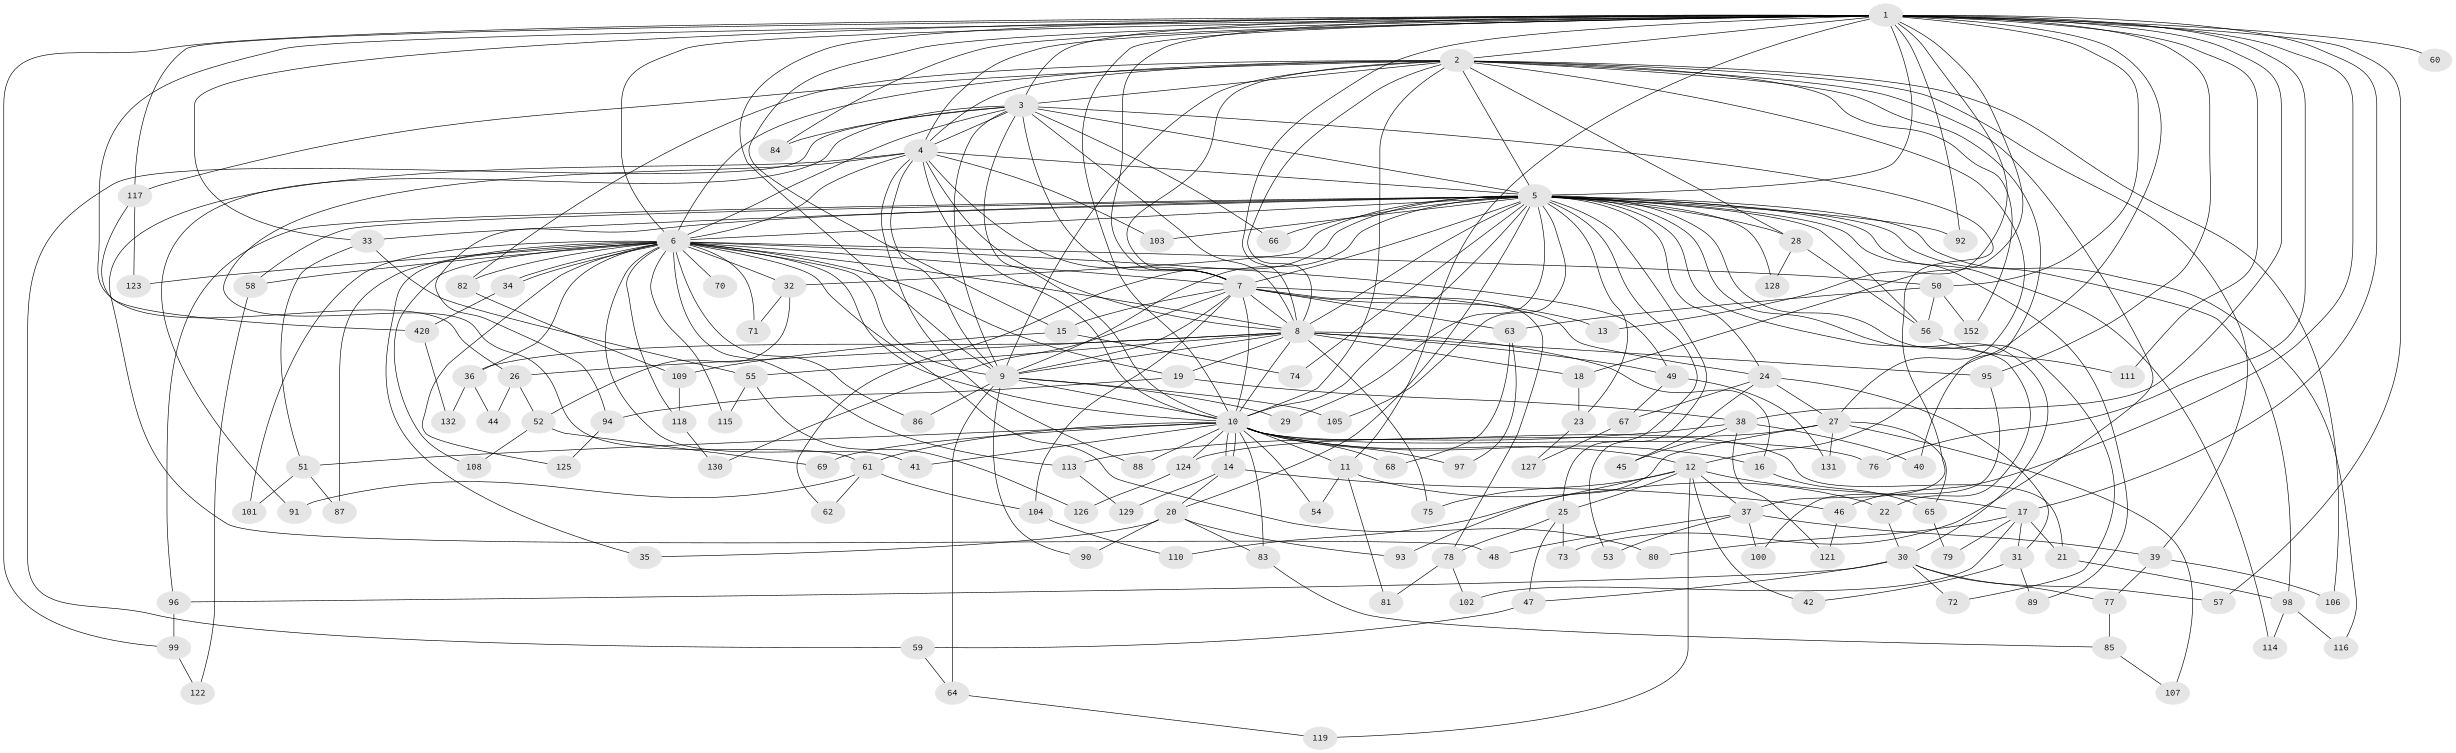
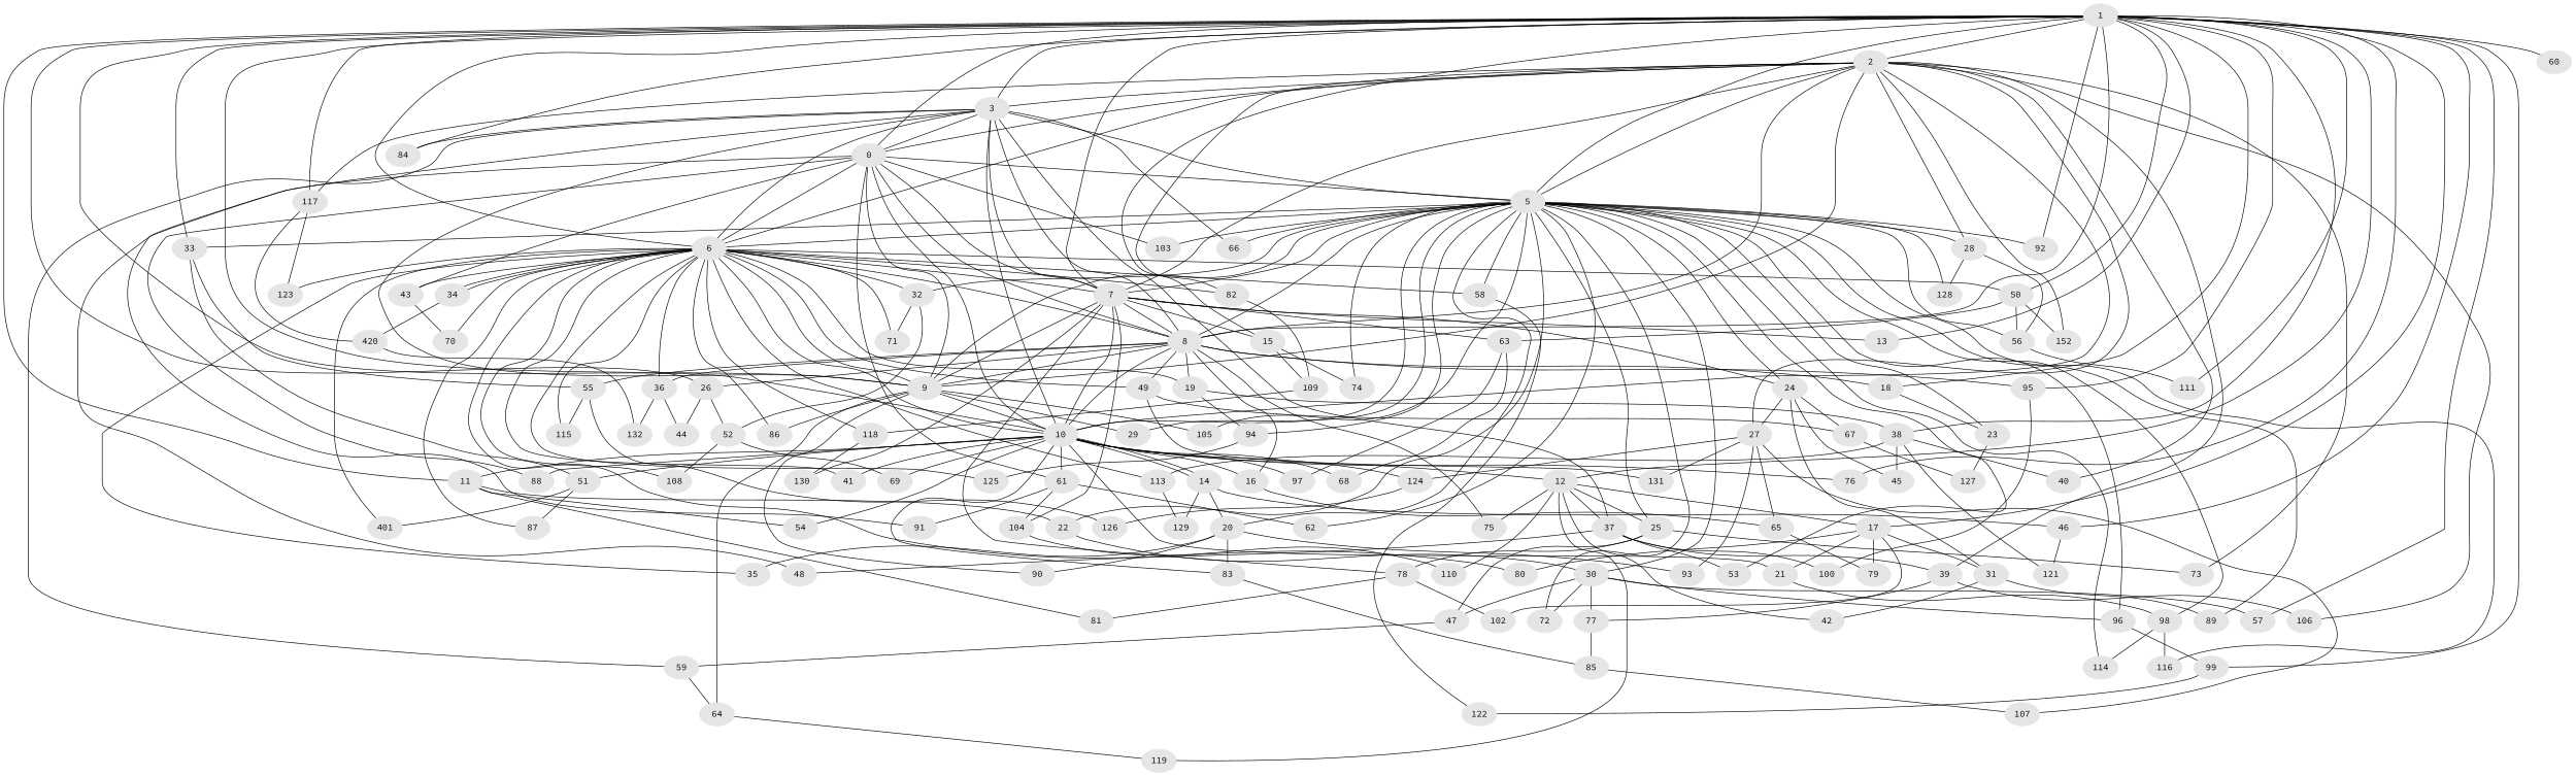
  graph {
    fontname="Source Code Pro"
    node [color=gray90 fontname="Source Code Pro" style=filled]
    edge [fontname="Source Code Pro"]
    1
    2
    3
-   4
+   4 [label=0]
    5
    6
    7
    8
    9
    10
    11
    12
    13
    15
    17
    18
    26
    33
    38
    46
    50
    57
    60
    76
    84
    92
    95
    99
    111
    117
    27
    28
    39
    40
    73
    82
    106
    n38 [label=152]
    37
    59
    66
    91
+   43
    48
    61
    88
    103
    20
    22
    23
    24
    25
    29
    30
    32
    53
    56
    58
    62
    72
    74
    89
    94
    96
    98
    105
    114
    116
    128
    19
    34
    35
    36
    41
    49
    70
    71
    80
    86
    87
-   101
+   101 [label=401]
    108
    113
    115
    118
    123
    125
    63
    78
    104
    130
    16
    55
    75
    64
    90
    14
    21
    51
    54
    68
    69
    83
    97
    124
    81
    42
    110
    119
    109
    31
    79
    102
    44
    52
    45
    121
    100
    122
    n120 [label=420]
    65
    93
    107
    131
    77
    127
    67
    47
    132
    129
    126
    85
    1 -- 2
    1 -- 3
    1 -- 4
    1 -- 5
    1 -- 6
    1 -- 7
    1 -- 8
    1 -- 9
    1 -- 10
    1 -- 11
    1 -- 12
    1 -- 13
    1 -- 15
    1 -- 17
    1 -- 18
    1 -- 26
    1 -- 33
    1 -- 38
    1 -- 46
    1 -- 50
    1 -- 57
    1 -- 60
    1 -- 76
    1 -- 84
    1 -- 92
    1 -- 95
    1 -- 99
    1 -- 111
    1 -- 117
    2 -- 3
    2 -- 4
    2 -- 5
    2 -- 6
    2 -- 7
    2 -- 8
    2 -- 9
    2 -- 10
    2 -- 117
    2 -- 27
    2 -- 28
    2 -- 39
    2 -- 40
    2 -- 73
    2 -- 82
    2 -- 106
    2 -- n38
    3 -- 4
    3 -- 5
    3 -- 6
    3 -- 7
    3 -- 8
    3 -- 9
    3 -- 10
    3 -- 84
    3 -- 37
    3 -- 59
    3 -- 66
    3 -- 91
    4 -- 5
    4 -- 6
    4 -- 7
    4 -- 8
    4 -- 9
    4 -- 10
+   4 -- 43
    4 -- 48
    4 -- 61
    4 -- 88
    4 -- 103
    5 -- 6
    5 -- 7
    5 -- 8
    5 -- 9
    5 -- 10
    5 -- 33
    5 -- 92
    5 -- 28
    5 -- 66
    5 -- 103
    5 -- 20
    5 -- 22
    5 -- 23
    5 -- 24
    5 -- 25
    5 -- 29
    5 -- 30
    5 -- 32
    5 -- 53
    5 -- 56
    5 -- 58
    5 -- 62
    5 -- 72
    5 -- 74
    5 -- 89
    5 -- 94
    5 -- 96
    5 -- 98
    5 -- 105
    5 -- 114
    5 -- 116
    5 -- 128
    6 -- 7
    6 -- 8
    6 -- 9
    6 -- 10
    6 -- 50
    6 -- 82
+   6 -- 43
    6 -- 32
    6 -- 58
    6 -- 19
    6 -- 34
    6 -- 34
    6 -- 35
    6 -- 36
    6 -- 41
    6 -- 49
    6 -- 70
    6 -- 71
    6 -- 80
    6 -- 86
    6 -- 87
    6 -- 101
    6 -- 108
    6 -- 113
    6 -- 115
    6 -- 118
    6 -- 123
    6 -- 125
    7 -- 8
    7 -- 9
    7 -- 10
    7 -- 13
    7 -- 15
    7 -- 24
    7 -- 63
    7 -- 78
    7 -- 104
    7 -- 130
    8 -- 9
    8 -- 10
    8 -- 18
    8 -- 26
    8 -- 95
    8 -- 19
    8 -- 36
    8 -- 49
    8 -- 16
    8 -- 55
    8 -- 75
    9 -- 10
    9 -- 29
    9 -- 105
    9 -- 86
    9 -- 64
    9 -- 90
    10 -- 11
    10 -- 12
    10 -- 76
    10 -- 61
    10 -- 88
    10 -- 41
    10 -- 16
    10 -- 14
    10 -- 14
    10 -- 21
    10 -- 51
    10 -- 54
    10 -- 68
    10 -- 69
    10 -- 83
    10 -- 97
    10 -- 124
    11 -- 22
    11 -- 54
    11 -- 81
    12 -- 17
    12 -- 37
    12 -- 25
    12 -- 75
    12 -- 42
    12 -- 110
    12 -- 119
    15 -- 74
    15 -- 109
    17 -- 80
    17 -- 21
    17 -- 31
    17 -- 79
    17 -- 102
    18 -- 23
    26 -- 44
    26 -- 52
    33 -- 55
    33 -- 51
    38 -- 40
    38 -- 113
    38 -- 45
    38 -- 121
    46 -- 121
    50 -- n38
    50 -- 56
    50 -- 63
    95 -- 100
    99 -- 122
    117 -- 123
    117 -- n120
    27 -- 124
    27 -- 65
    27 -- 93
    27 -- 107
    27 -- 131
    28 -- 56
    28 -- 128
    39 -- 106
    39 -- 77
    82 -- 109
    37 -- 39
    37 -- 48
    37 -- 53
    37 -- 100
    59 -- 64
+   43 -- 70
    61 -- 91
    61 -- 62
    61 -- 104
    20 -- 35
    20 -- 90
    20 -- 83
    20 -- 93
    22 -- 30
    23 -- 127
    24 -- 27
    24 -- 31
    24 -- 45
    24 -- 67
    25 -- 73
    25 -- 78
    25 -- 47
    30 -- 57
    30 -- 72
    30 -- 96
    30 -- 77
    30 -- 47
    32 -- 71
    32 -- 52
    56 -- 111
    58 -- 122
    94 -- 125
    96 -- 99
    98 -- 114
    98 -- 116
    19 -- 38
    19 -- 94
    34 -- n120
    36 -- 44
    36 -- 132
    49 -- 131
    49 -- 67
    113 -- 129
    118 -- 130
    63 -- 68
    63 -- 97
    78 -- 81
    78 -- 102
    104 -- 110
    16 -- 65
    55 -- 115
    55 -- 126
    64 -- 119
    14 -- 46
    14 -- 20
    14 -- 129
    21 -- 98
    51 -- 87
    51 -- 101
    83 -- 85
    124 -- 126
    109 -- 118
    31 -- 89
    31 -- 42
    52 -- 108
    52 -- 69
    n120 -- 132
    65 -- 79
    77 -- 85
    67 -- 127
    47 -- 59
    85 -- 107
  }
